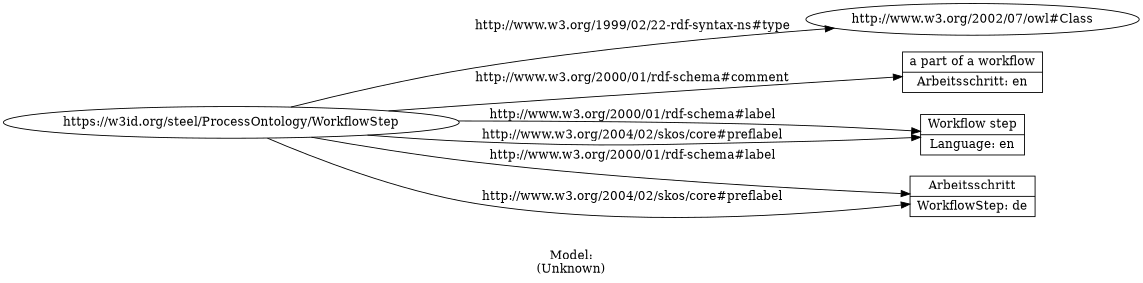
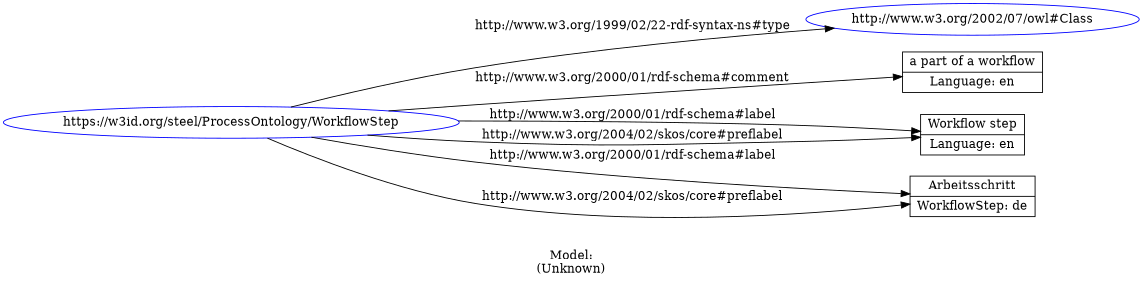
  digraph {
    label="\n\nModel:\n(Unknown)"
    rankdir=LR
    node [shape=record]
-   n1 [color=black label="https://w3id.org/steel/ProcessOntology/WorkflowStep" shape=ellipse]
-   n2 [color=black label="http://www.w3.org/2002/07/owl#Class" shape=ellipse]
-   n3 [label="a part of a workflow|Arbeitsschritt: en"]
+   n1 [color=blue label="https://w3id.org/steel/ProcessOntology/WorkflowStep" shape=ellipse]
+   n2 [color=blue label="http://www.w3.org/2002/07/owl#Class" shape=ellipse]
+   n3 [label="a part of a workflow|Language: en"]
    n4 [label="Workflow step|Language: en"]
    n5 [label="Arbeitsschritt|WorkflowStep: de"]
    n1 -> n2 [label="http://www.w3.org/1999/02/22-rdf-syntax-ns#type"]
    n1 -> n3 [label="http://www.w3.org/2000/01/rdf-schema#comment"]
    n1 -> n4 [label="http://www.w3.org/2000/01/rdf-schema#label"]
    n1 -> n4 [label="http://www.w3.org/2004/02/skos/core#preflabel"]
    n1 -> n5 [label="http://www.w3.org/2000/01/rdf-schema#label"]
    n1 -> n5 [label="http://www.w3.org/2004/02/skos/core#preflabel"]
  }
